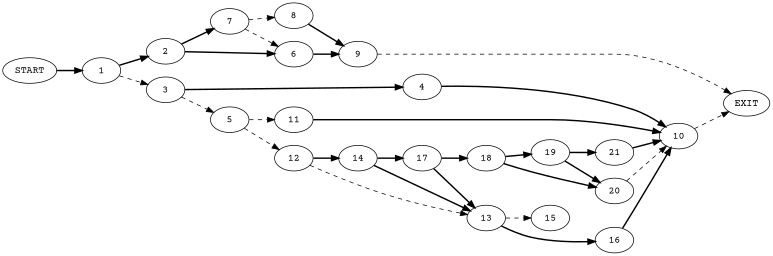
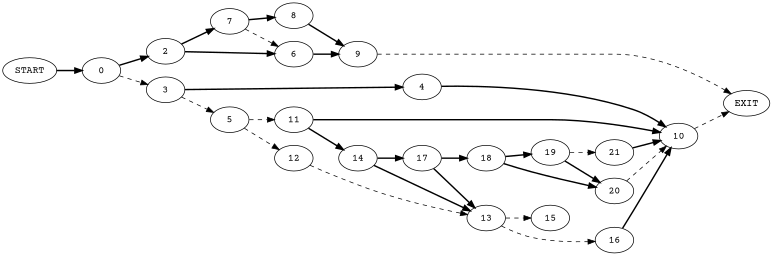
  digraph {
    fontname="Courier Prime"
    rankdir=LR
    node [fontname="Courier Prime"]
    edge [fontname="Courier Prime" style=bold]
    n1 [label=START]
-   1
+   1 [label=0]
    2
    3
    n5 [label=EXIT]
    6
    7
    4
    5
    9
    8
    10
    11
    12
    13
    14
    15
    16
    17
    18
    19
    20
    21
    n1 -> 1
    1 -> 2
    1 -> 3 [style=dashed]
    2 -> 6
    2 -> 7
    3 -> 4
    3 -> 5 [style=dashed]
    6 -> 9
    7 -> 6 [style=dashed]
-   7 -> 8 [style=dashed]
+   7 -> 8
    4 -> 10
    5 -> 11 [style=dashed]
    5 -> 12 [style=dashed]
    9 -> n5 [style=dashed]
    8 -> 9
    10 -> n5 [style=dashed]
    11 -> 10
    12 -> 13 [style=dashed]
-   12 -> 14
+   11 -> 14
    13 -> 15 [style=dashed]
-   13 -> 16
+   13 -> 16 [style=dashed]
    14 -> 13
    14 -> 17
    16 -> 10
    17 -> 13
    17 -> 18
    18 -> 19
    18 -> 20
    19 -> 20
-   19 -> 21
+   19 -> 21 [style=dashed]
    20 -> 10 [style=dashed]
    21 -> 10
  }
